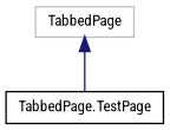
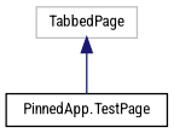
  digraph {
    rankdir=TB
    fontname="Roboto Condensed"
    node [fillcolor=white fontname="Roboto Condensed" fontsize=10 shape=record style=filled]
    n1 [color=grey75 height=0.2 label=TabbedPage width=0.4]
-   n2 [color=black height=0.2 label="TabbedPage.TestPage" width=0.4]
+   n2 [color=black height=0.2 label="PinnedApp.TestPage" width=0.4]
    n1 -> n2 [color=midnightblue dir=back fontname="Roboto Condensed" fontsize=10 labelfontname=Helvetica labelfontsize=10 style=solid]
  }
